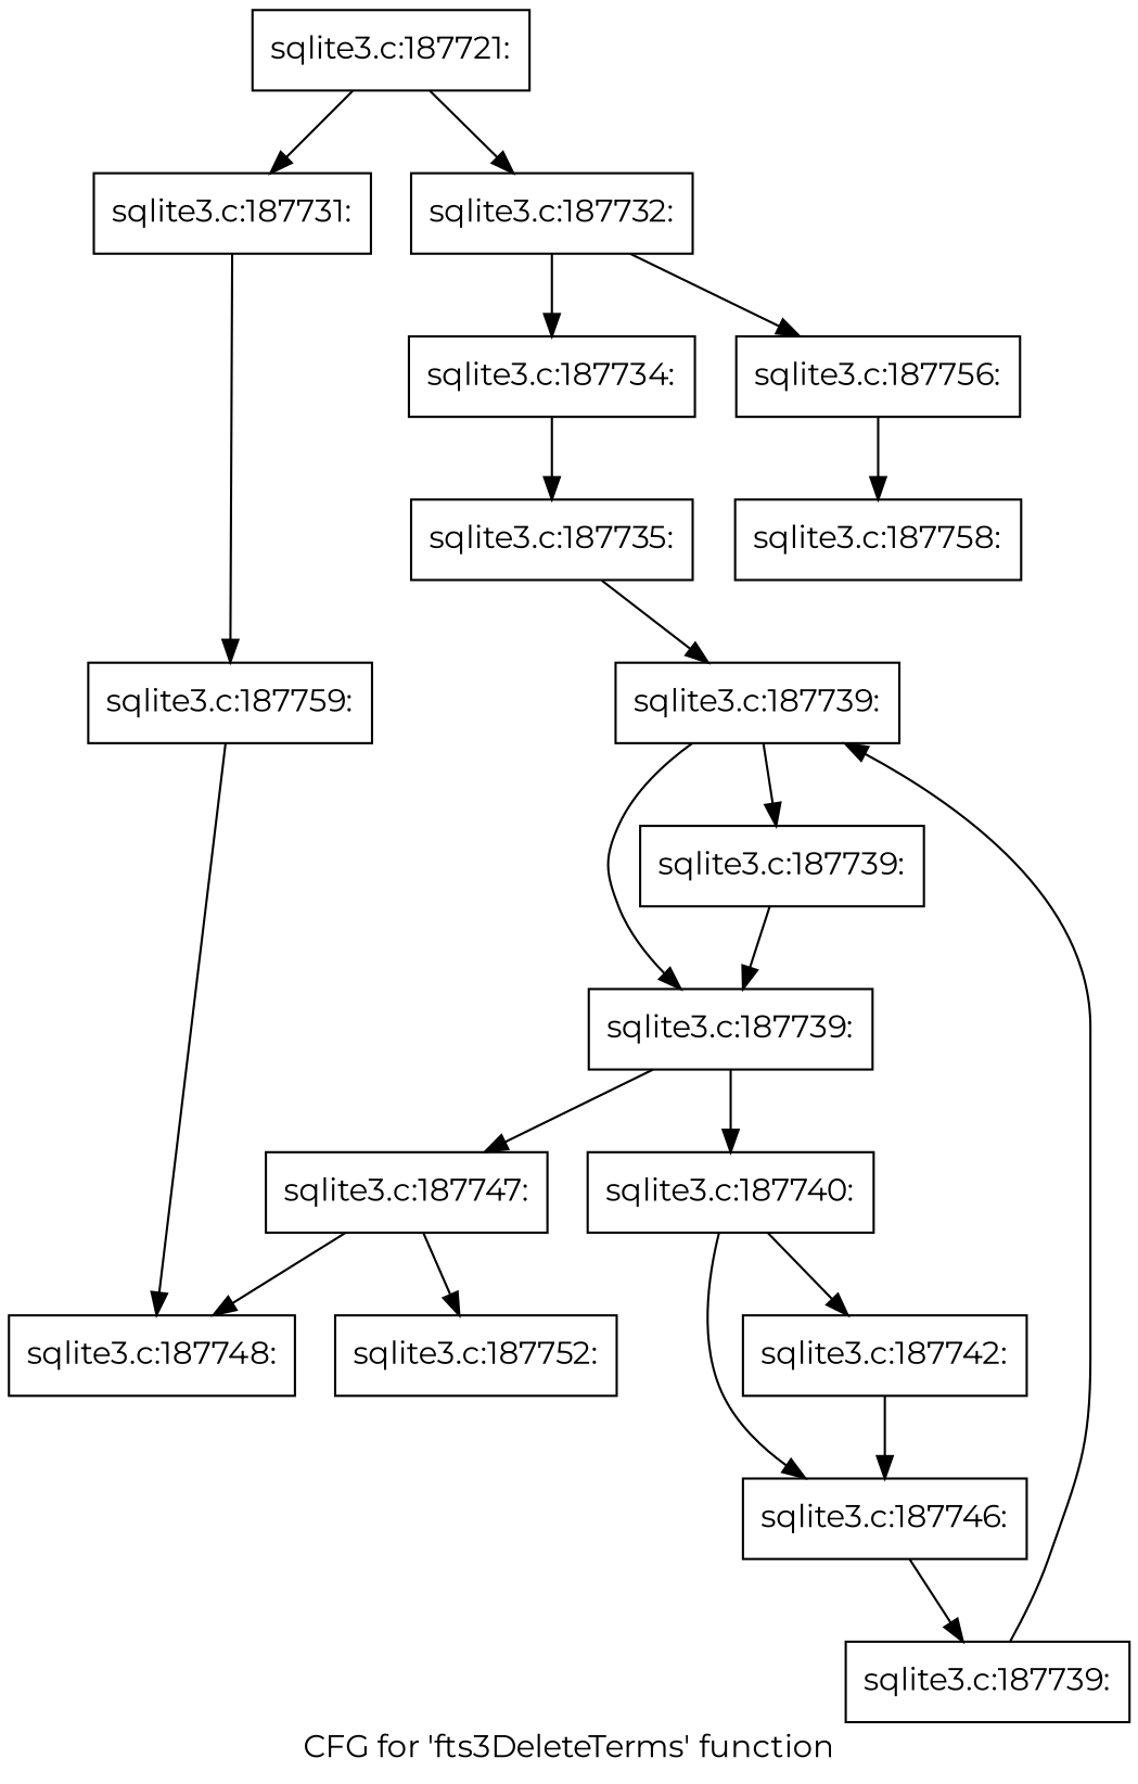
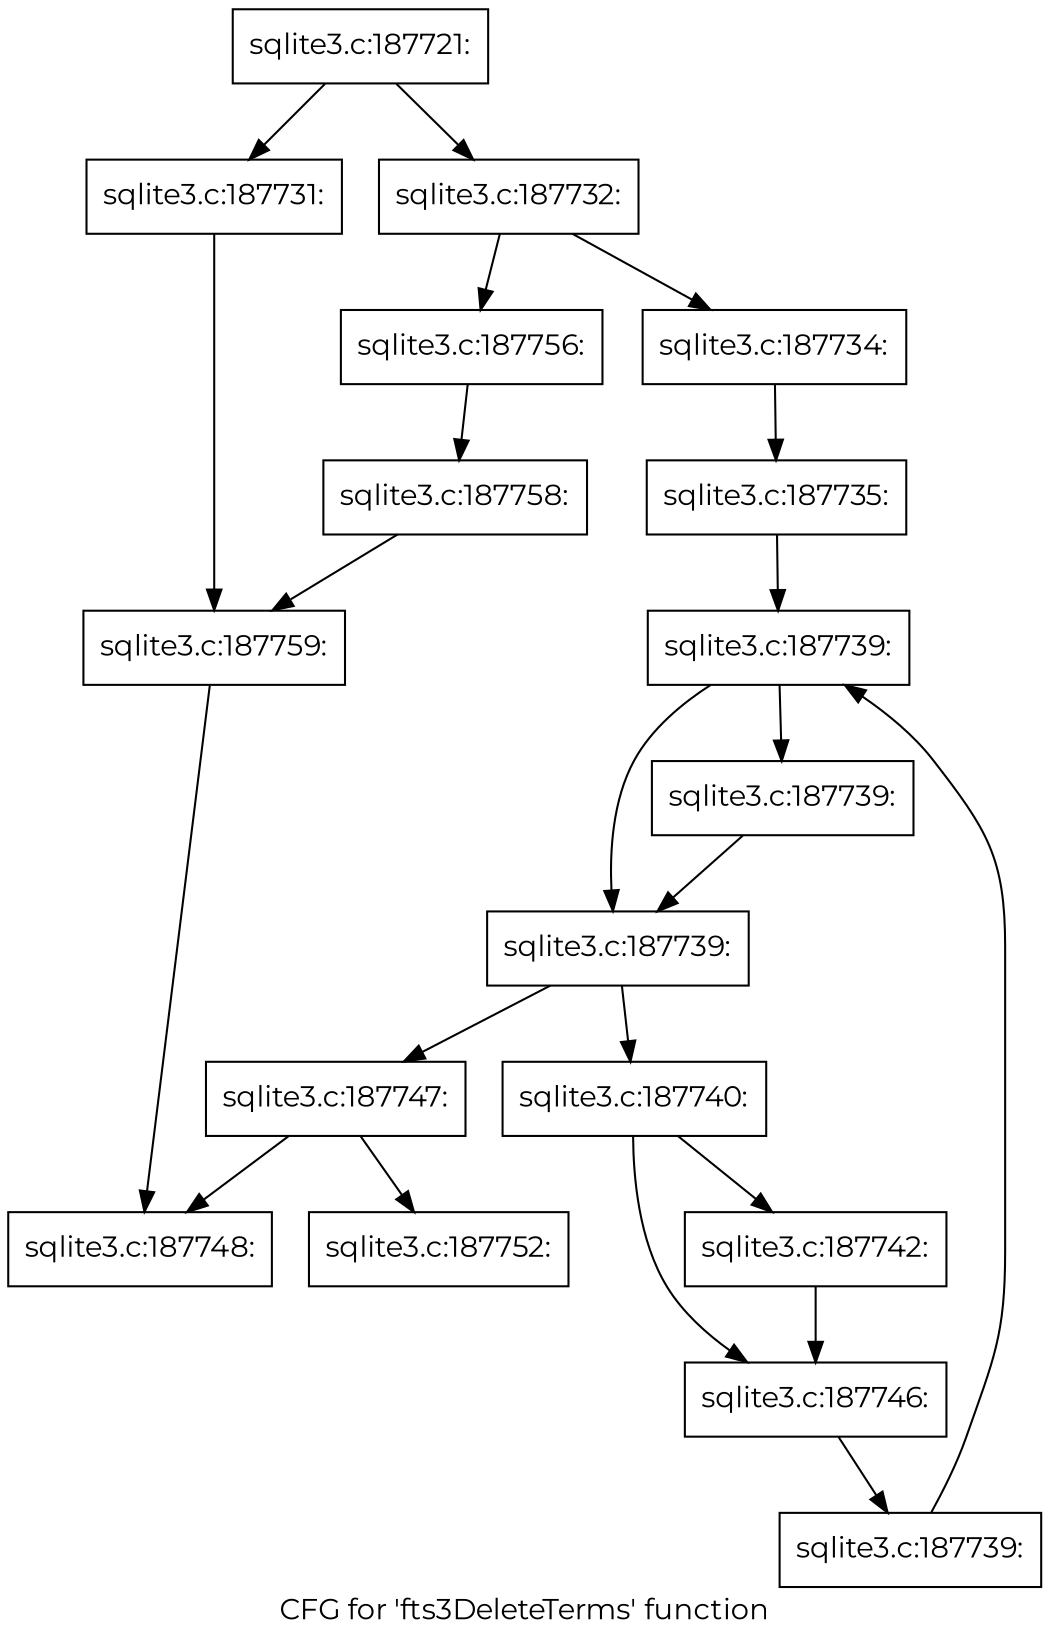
  digraph {
    fontname=Montserrat
    label="CFG for 'fts3DeleteTerms' function"
    node [fontname=Montserrat shape=record]
    edge [fontname=Montserrat]
    n1 [label="{sqlite3.c:187721:}"]
    n2 [label="{sqlite3.c:187731:}"]
    n3 [label="{sqlite3.c:187732:}"]
    n4 [label="{sqlite3.c:187759:}"]
    n5 [label="{sqlite3.c:187734:}"]
    n6 [label="{sqlite3.c:187756:}"]
    n7 [label="{sqlite3.c:187748:}"]
    n8 [label="{sqlite3.c:187735:}"]
    n9 [label="{sqlite3.c:187758:}"]
    n10 [label="{sqlite3.c:187739:}"]
    n11 [label="{sqlite3.c:187739:}"]
    n12 [label="{sqlite3.c:187739:}"]
    n13 [label="{sqlite3.c:187740:}"]
    n14 [label="{sqlite3.c:187747:}"]
    n15 [label="{sqlite3.c:187742:}"]
    n16 [label="{sqlite3.c:187746:}"]
    n17 [label="{sqlite3.c:187752:}"]
    n18 [label="{sqlite3.c:187739:}"]
    n1 -> n2
    n1 -> n3
    n2 -> n4
    n3 -> n5
    n3 -> n6
    n4 -> n7
    n5 -> n8
    n6 -> n9
    n8 -> n10
+   n9 -> n4
    n10 -> n11
    n10 -> n12
    n11 -> n12
    n12 -> n13
    n12 -> n14
    n13 -> n15
    n13 -> n16
    n14 -> n7
    n14 -> n17
    n15 -> n16
    n16 -> n18
    n18 -> n10
  }
